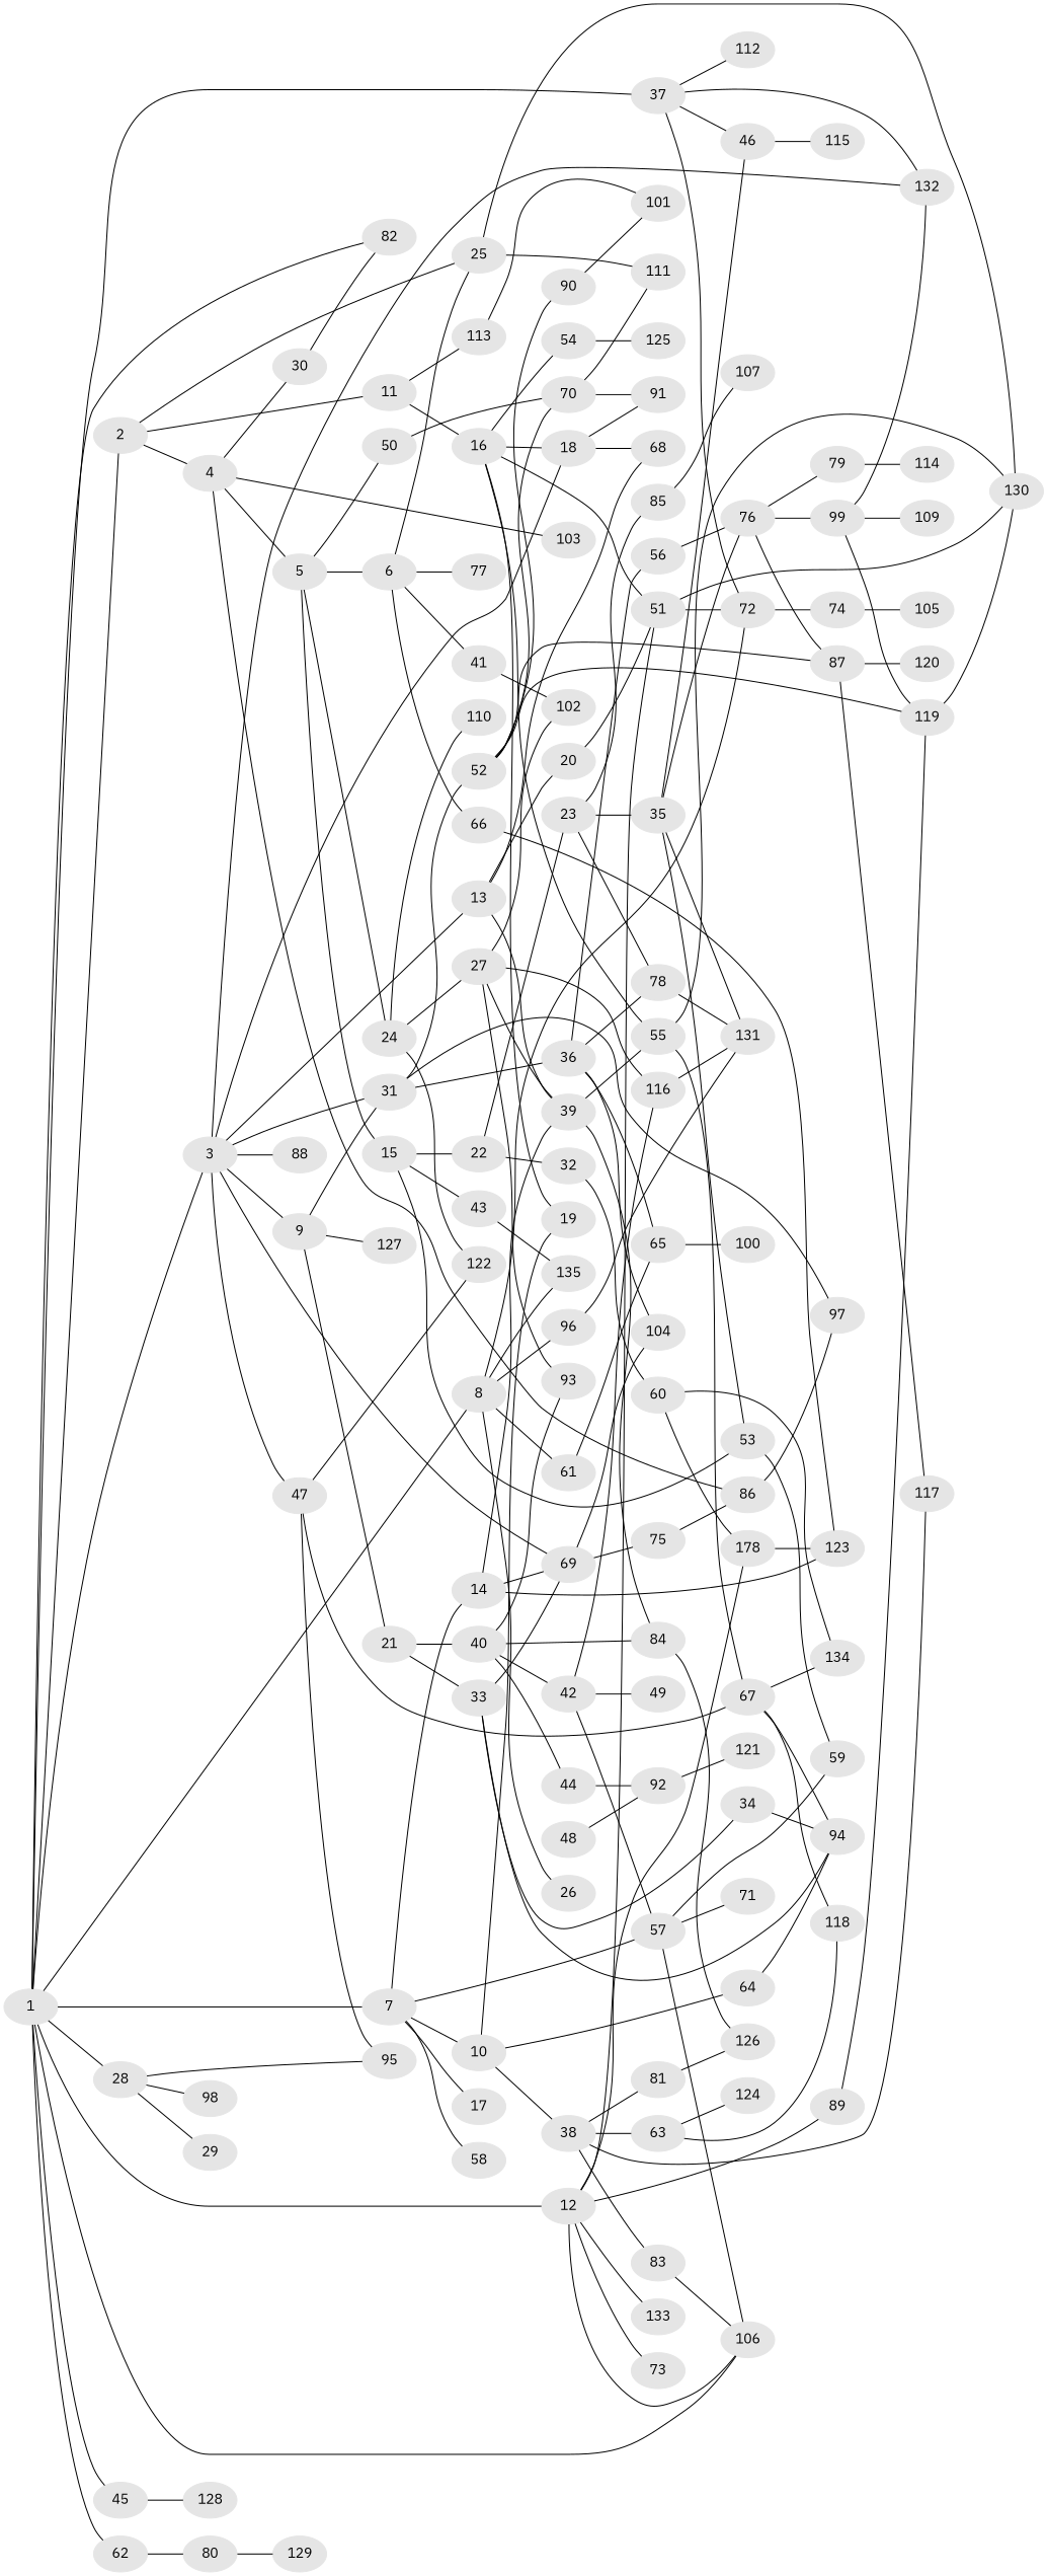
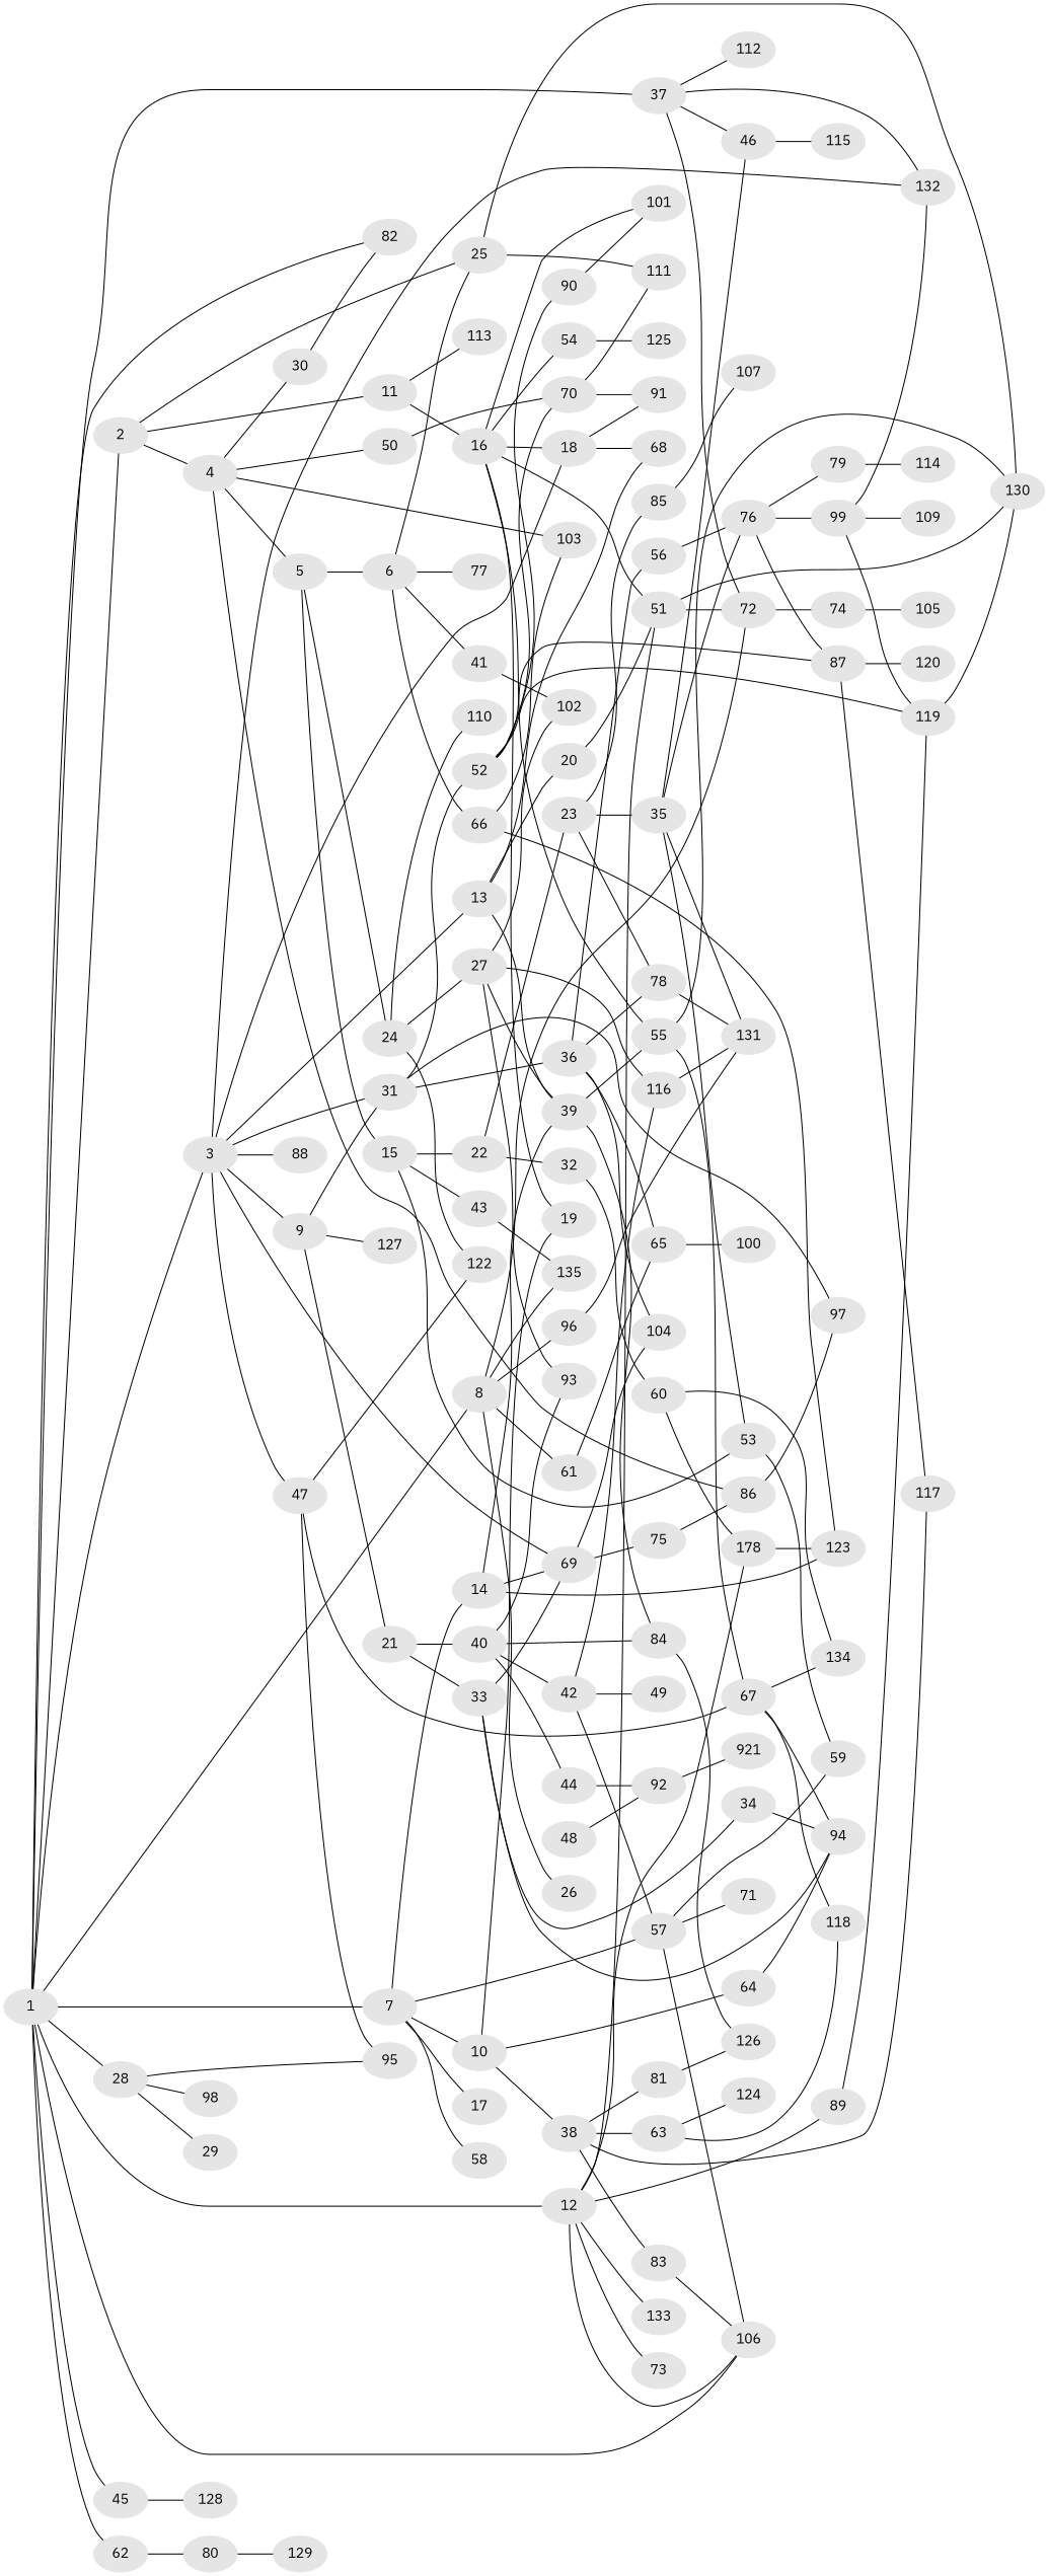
  graph {
    fontname="IBM Plex Sans"
    rankdir=LR
    node [color=gray90 fontname="IBM Plex Sans" style=filled]
    edge [fontname="IBM Plex Sans"]
    1
    2
    3
    7
    8
    12
    28
    37
    45
    62
    82
    106
    4
    11
    25
    9
    13
    18
    31
    47
    69
    88
    132
    10
    14
    17
    57
    58
    26
    61
    72
    96
    135
    51
    73
    89
    n37 [label=178]
    133
    29
    95
    98
    46
    112
    128
    80
    5
    30
    86
    103
    16
    113
    111
    130
    21
    127
    20
    39
    68
    91
    36
    52
    97
    122
    67
    104
    75
    6
    15
    24
    50
    41
    66
    77
    22
    43
    53
    27
    110
    70
    102
    123
    19
    38
    64
    59
    71
    65
    74
    131
    33
    40
    63
    81
    83
    117
    94
    54
    55
    101
    119
    84
    23
    32
    125
    34
    93
    42
    44
    35
    78
    85
    60
    76
    107
    116
    56
    87
    90
    48
    92
    134
    115
    79
    99
    100
    118
    124
    126
    49
-   121
+   121 [label=921]
    120
    129
    105
    114
    109
    1 -- 2
    1 -- 3
    1 -- 7
    1 -- 8
    1 -- 12
    1 -- 28
    1 -- 37
    1 -- 45
    1 -- 62
    1 -- 82
    1 -- 106
    2 -- 4
    2 -- 11
    2 -- 25
    3 -- 9
    3 -- 13
    3 -- 18
    3 -- 31
    3 -- 47
    3 -- 69
    3 -- 88
    3 -- 132
    7 -- 10
    7 -- 14
    7 -- 17
    7 -- 57
    7 -- 58
    8 -- 26
    8 -- 61
    8 -- 72
    8 -- 96
    8 -- 135
    12 -- 106
    12 -- 51
    12 -- 73
    12 -- 89
    12 -- n37
    12 -- 133
    28 -- 29
    28 -- 95
    28 -- 98
    37 -- 132
    37 -- 72
    37 -- 46
    37 -- 112
    45 -- 128
    62 -- 80
    4 -- 5
    4 -- 30
    4 -- 86
    4 -- 103
    11 -- 16
    11 -- 113
    25 -- 111
    25 -- 130
    9 -- 31
    9 -- 21
    9 -- 127
    13 -- 20
    13 -- 39
    13 -- 68
    18 -- 68
    18 -- 91
    31 -- 36
    31 -- 52
    31 -- 97
    47 -- 95
    47 -- 122
    47 -- 67
    69 -- 104
    69 -- 75
    10 -- 19
    10 -- 38
    10 -- 64
    14 -- 69
    14 -- 39
    14 -- 123
    57 -- 106
    57 -- 59
    57 -- 71
    61 -- 65
    72 -- 74
    96 -- 131
    51 -- 72
    51 -- 130
    89 -- 119
    n37 -- 123
    46 -- 115
    80 -- 129
    5 -- 6
    5 -- 15
    5 -- 24
-   5 -- 50
+   4 -- 50
    30 -- 82
    86 -- 97
    16 -- 18
    16 -- 51
    16 -- 19
    16 -- 54
    16 -- 55
-   113 -- 101
+   16 -- 101
    21 -- 33
    21 -- 40
    20 -- 51
    39 -- 55
    39 -- 84
    36 -- 104
    36 -- 65
    36 -- 78
    36 -- 56
    52 -- 70
    52 -- 119
    52 -- 87
    52 -- 90
    67 -- 94
    67 -- 134
    67 -- 118
    75 -- 86
    6 -- 25
    6 -- 41
    6 -- 66
    6 -- 77
    15 -- 22
    15 -- 43
    15 -- 53
    24 -- 122
    24 -- 27
    24 -- 110
    50 -- 70
    41 -- 102
+   66 -- 103
    66 -- 123
    22 -- 23
    22 -- 32
    43 -- 135
    53 -- 59
    27 -- 39
    27 -- 102
    27 -- 93
    27 -- 116
    70 -- 111
    70 -- 91
    38 -- 63
    38 -- 81
    38 -- 83
    38 -- 117
    64 -- 94
    65 -- 100
    74 -- 105
    33 -- 69
    33 -- 94
    33 -- 34
    40 -- 84
    40 -- 93
    40 -- 42
    40 -- 44
    63 -- 118
    63 -- 124
    81 -- 126
    83 -- 106
    54 -- 125
    55 -- 130
    55 -- 67
    119 -- 130
    84 -- 126
    23 -- 35
    23 -- 78
    23 -- 85
    32 -- 60
    34 -- 94
    42 -- 57
    42 -- 116
    42 -- 49
    44 -- 92
    35 -- 46
    35 -- 53
    35 -- 131
    35 -- 76
    78 -- 131
    85 -- 107
    60 -- n37
    60 -- 134
    76 -- 87
    76 -- 79
    76 -- 99
    116 -- 131
    56 -- 76
    87 -- 117
    87 -- 120
    90 -- 101
    48 -- 92
    92 -- 121
    79 -- 114
    99 -- 132
    99 -- 119
    99 -- 109
  }
